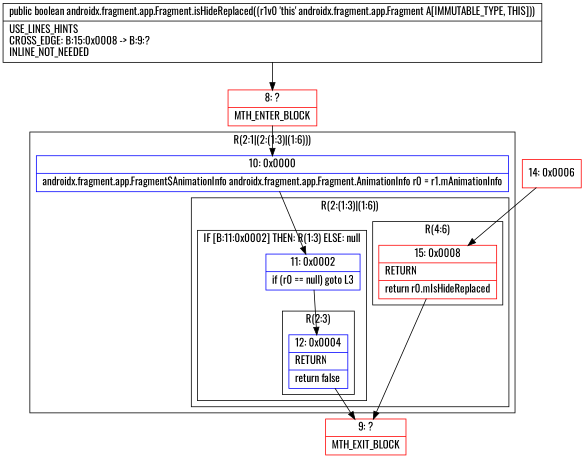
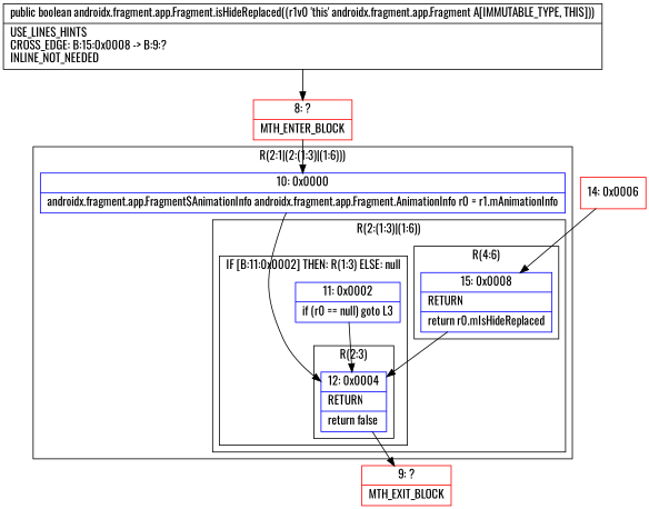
  digraph {
    fontname=Oswald
    node [color=blue fontname=Oswald shape=record]
    edge [fontname=Oswald]
    n1 [label="{12\:\ 0x0004|RETURN\l|return false\l}"]
    n2 [label="{11\:\ 0x0002|if (r0 == null) goto L3\l}"]
-   n3 [color=red label="{15\:\ 0x0008|RETURN\l|return r0.mIsHideReplaced\l}"]
+   n3 [label="{15\:\ 0x0008|RETURN\l|return r0.mIsHideReplaced\l}"]
    n4 [label="{10\:\ 0x0000|androidx.fragment.app.Fragment$AnimationInfo androidx.fragment.app.Fragment.AnimationInfo r0 = r1.mAnimationInfo\l}"]
    n5 [color=red label="{9\:\ ?|MTH_EXIT_BLOCK\l}"]
    n6 [color=red label="{14\:\ 0x0006}"]
    n7 [color=red label="{8\:\ ?|MTH_ENTER_BLOCK\l}"]
    n8 [label="{public boolean androidx.fragment.app.Fragment.isHideReplaced((r1v0 'this' androidx.fragment.app.Fragment A[IMMUTABLE_TYPE, THIS]))  | USE_LINES_HINTS\lCROSS_EDGE: B:15:0x0008 \-\> B:9:?\lINLINE_NOT_NEEDED\l}" color=""]
    subgraph cluster_1 {
      label="R(2:1|(2:(1:3)|(1:6)))"
      n4
      subgraph cluster_2 {
        label="R(2:(1:3)|(1:6))"
        subgraph cluster_3 {
          label="IF [B:11:0x0002] THEN: R(1:3) ELSE: null"
          n2
          subgraph cluster_4 {
            label="R(2:3)"
            n1
          }
        }
        subgraph cluster_5 {
          label="R(4:6)"
          n3
        }
      }
    }
    n1 -> n5
    n2 -> n1
-   n3 -> n5
-   n4 -> n2
+   n3 -> n1
+   n4 -> n1
    n6 -> n3
    n7 -> n4
    n8 -> n7
  }
